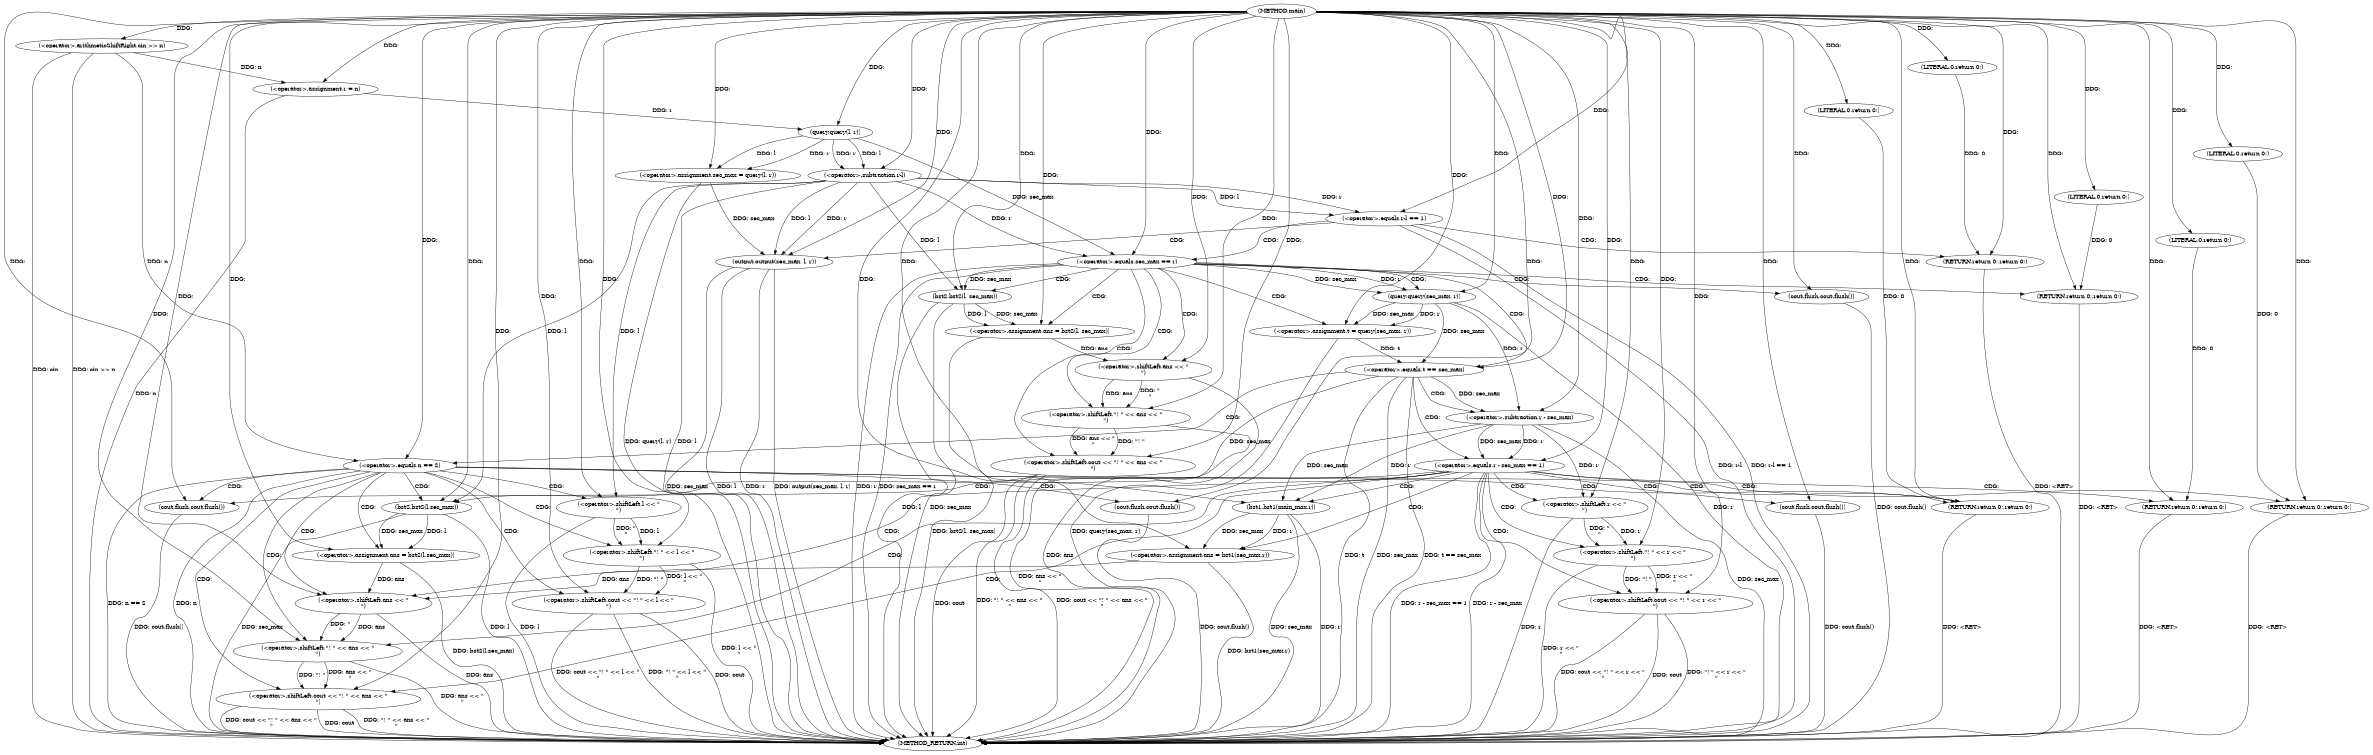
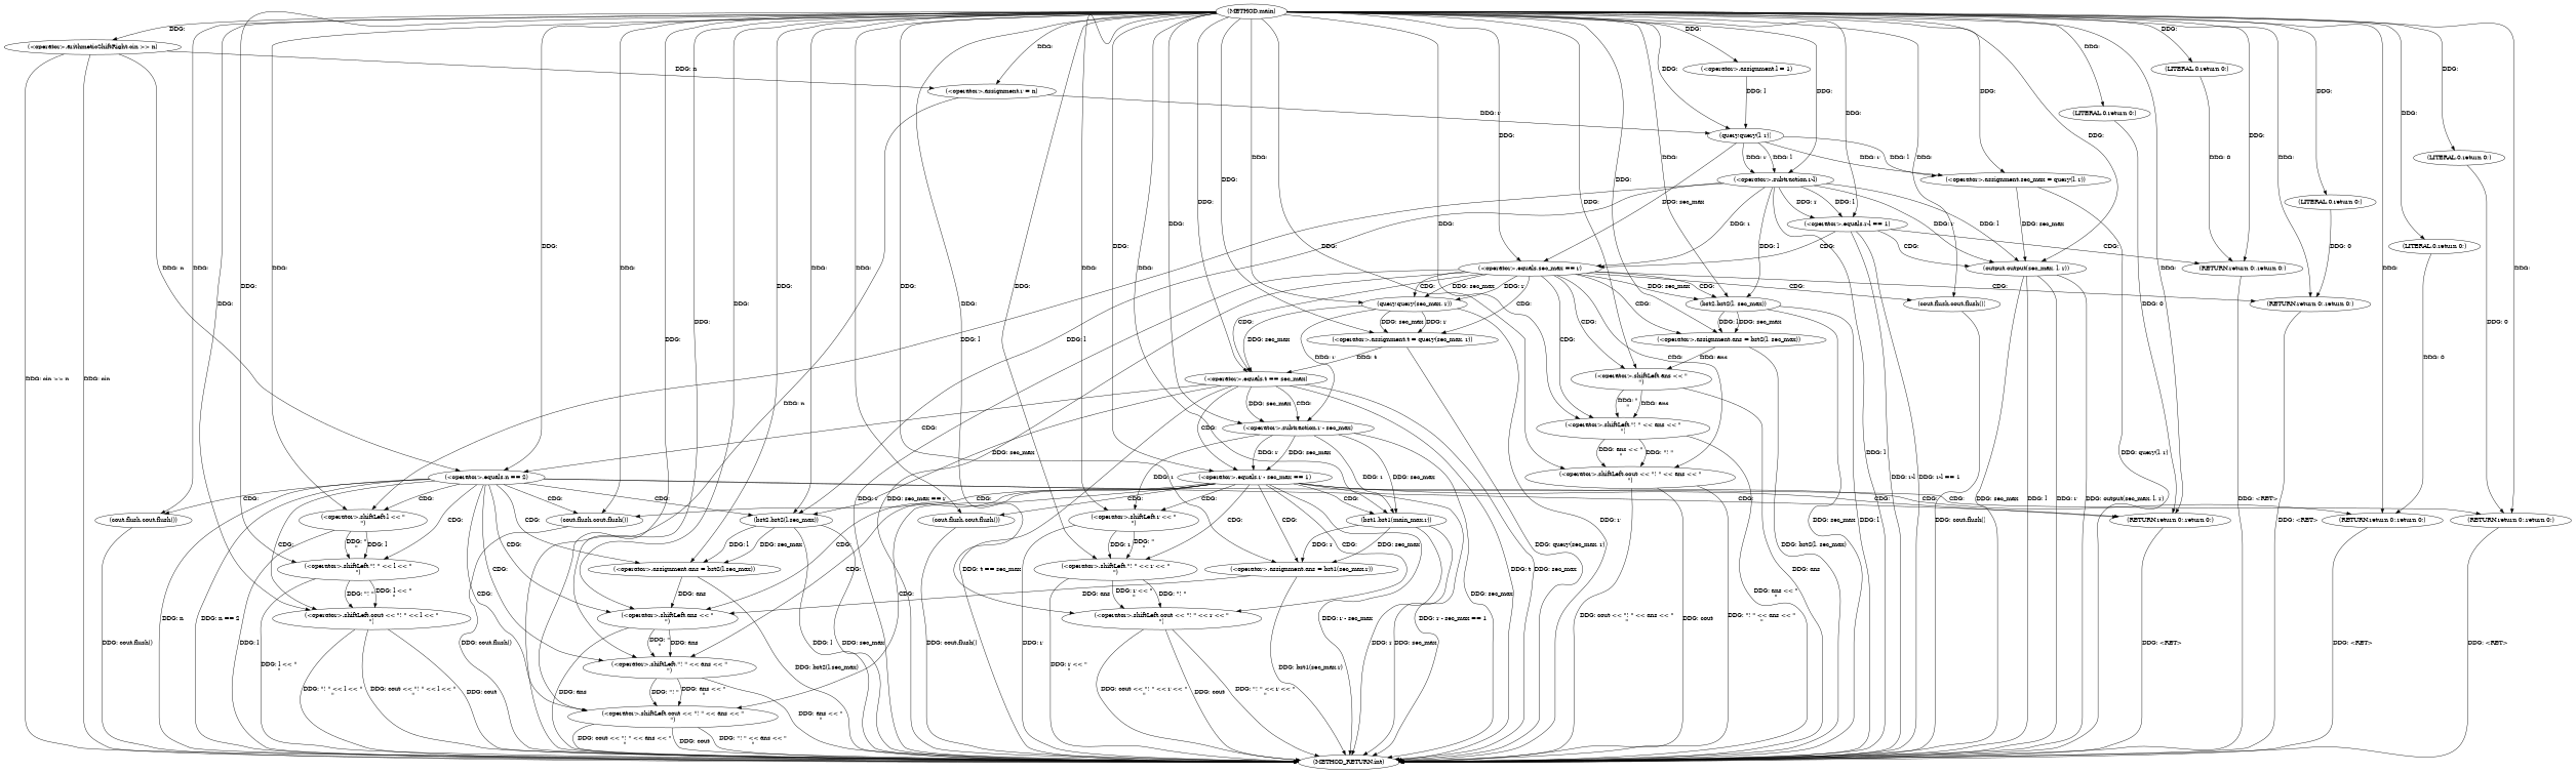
  digraph {
    n1 [label="(METHOD,main)"]
    n2 [label="(<operator>.arithmeticShiftRight,cin >> n)"]
+   n3 [label="(<operator>.assignment,l = 1)"]
    n4 [label="(<operator>.assignment,r = n)"]
    n5 [label="(<operator>.assignment,sec_max = query(l, r))"]
    n6 [label="(<operator>.assignment,t = query(sec_max, r))"]
    n7 [label="(<operator>.shiftLeft,cout << \"! \" << ans << \"\n\")"]
    n8 [label="(cout.flush,cout.flush())"]
    n9 [label="(RETURN,return 0;,return 0;)"]
    n10 [label="(<operator>.equals,r-l == 1)"]
    n11 [label="(<operator>.equals,sec_max == r)"]
    n12 [label="(<operator>.equals,t == sec_max)"]
    n13 [label="(LITERAL,0,return 0;)"]
    n14 [label="(query,query(l, r))"]
    n15 [label="(output,output(sec_max, l, r))"]
    n16 [label="(RETURN,return 0;,return 0;)"]
    n17 [label="(<operator>.assignment,ans = bst2(l, sec_max))"]
    n18 [label="(<operator>.shiftLeft,cout << \"! \" << ans << \"\n\")"]
    n19 [label="(cout.flush,cout.flush())"]
    n20 [label="(RETURN,return 0;,return 0;)"]
    n21 [label="(query,query(sec_max, r))"]
    n22 [label="(<operator>.assignment,ans = bst1(sec_max,r))"]
    n23 [label="(<operator>.shiftLeft,\"! \" << ans << \"\n\")"]
    n24 [label="(<operator>.subtraction,r-l)"]
    n25 [label="(LITERAL,0,return 0;)"]
    n26 [label="(LITERAL,0,return 0;)"]
    n27 [label="(<operator>.equals,r - sec_max == 1)"]
    n28 [label="(<operator>.assignment,ans = bst2(l,sec_max))"]
    n29 [label="(<operator>.shiftLeft,ans << \"\n\")"]
    n30 [label="(bst2,bst2(l, sec_max))"]
    n31 [label="(<operator>.shiftLeft,\"! \" << ans << \"\n\")"]
    n32 [label="(<operator>.shiftLeft,cout << \"! \" << r << \"\n\")"]
    n33 [label="(cout.flush,cout.flush())"]
    n34 [label="(RETURN,return 0;,return 0;)"]
    n35 [label="(bst1,bst1(main_max,r))"]
    n36 [label="(<operator>.equals,n == 2)"]
    n37 [label="(<operator>.shiftLeft,ans << \"\n\")"]
    n38 [label="(<operator>.subtraction,r - sec_max)"]
    n39 [label="(LITERAL,0,return 0;)"]
    n40 [label="(<operator>.shiftLeft,cout << \"! \" << l << \"\n\")"]
    n41 [label="(cout.flush,cout.flush())"]
    n42 [label="(RETURN,return 0;,return 0;)"]
    n43 [label="(bst2,bst2(l,sec_max))"]
    n44 [label="(<operator>.shiftLeft,\"! \" << r << \"\n\")"]
    n45 [label="(LITERAL,0,return 0;)"]
    n46 [label="(<operator>.shiftLeft,r << \"\n\")"]
    n47 [label="(<operator>.shiftLeft,\"! \" << l << \"\n\")"]
    n48 [label="(<operator>.shiftLeft,l << \"\n\")"]
    n49 [label="(METHOD_RETURN,int)"]
    n1 -> n2 [label="DDG: "]
+   n1 -> n3 [label="DDG: "]
    n1 -> n4 [label="DDG: "]
    n1 -> n5 [label="DDG: "]
    n1 -> n6 [label="DDG: "]
    n1 -> n7 [label="DDG: "]
    n1 -> n8 [label="DDG: "]
    n1 -> n9 [label="DDG: "]
    n1 -> n10 [label="DDG: "]
    n1 -> n11 [label="DDG: "]
    n1 -> n12 [label="DDG: "]
    n1 -> n13 [label="DDG: "]
    n1 -> n14 [label="DDG: "]
    n1 -> n15 [label="DDG: "]
    n1 -> n16 [label="DDG: "]
    n1 -> n17 [label="DDG: "]
    n1 -> n18 [label="DDG: "]
    n1 -> n19 [label="DDG: "]
    n1 -> n20 [label="DDG: "]
    n1 -> n21 [label="DDG: "]
    n1 -> n22 [label="DDG: "]
    n1 -> n23 [label="DDG: "]
    n1 -> n24 [label="DDG: "]
    n1 -> n25 [label="DDG: "]
    n1 -> n26 [label="DDG: "]
    n1 -> n27 [label="DDG: "]
    n1 -> n28 [label="DDG: "]
    n1 -> n29 [label="DDG: "]
    n1 -> n30 [label="DDG: "]
    n1 -> n31 [label="DDG: "]
    n1 -> n32 [label="DDG: "]
    n1 -> n33 [label="DDG: "]
    n1 -> n34 [label="DDG: "]
    n1 -> n35 [label="DDG: "]
    n1 -> n36 [label="DDG: "]
    n1 -> n37 [label="DDG: "]
    n1 -> n38 [label="DDG: "]
    n1 -> n39 [label="DDG: "]
    n1 -> n40 [label="DDG: "]
    n1 -> n41 [label="DDG: "]
    n1 -> n42 [label="DDG: "]
    n1 -> n43 [label="DDG: "]
    n1 -> n44 [label="DDG: "]
    n1 -> n45 [label="DDG: "]
    n1 -> n46 [label="DDG: "]
    n1 -> n47 [label="DDG: "]
    n1 -> n48 [label="DDG: "]
    n2 -> n4 [label="DDG: n"]
    n2 -> n36 [label="DDG: n"]
    n2 -> n49 [label="DDG: cin >> n"]
    n2 -> n49 [label="DDG: cin"]
+   n3 -> n14 [label="DDG: l"]
    n4 -> n14 [label="DDG: r"]
    n4 -> n49 [label="DDG: n"]
    n5 -> n15 [label="DDG: sec_max"]
    n5 -> n49 [label="DDG: query(l, r)"]
    n6 -> n12 [label="DDG: t"]
    n6 -> n49 [label="DDG: query(sec_max, r)"]
    n7 -> n49 [label="DDG: cout"]
    n7 -> n49 [label="DDG: \"! \" << ans << \"\n\""]
    n7 -> n49 [label="DDG: cout << \"! \" << ans << \"\n\""]
    n8 -> n49 [label="DDG: cout.flush()"]
    n9 -> n49 [label="DDG: <RET>"]
    n10 -> n11 [label="CDG: "]
    n10 -> n15 [label="CDG: "]
    n10 -> n16 [label="CDG: "]
    n10 -> n49 [label="DDG: r-l"]
    n10 -> n49 [label="DDG: r-l == 1"]
    n11 -> n6 [label="CDG: "]
    n11 -> n12 [label="CDG: "]
    n11 -> n17 [label="CDG: "]
    n11 -> n18 [label="CDG: "]
    n11 -> n19 [label="CDG: "]
    n11 -> n20 [label="CDG: "]
    n11 -> n21 [label="DDG: sec_max"]
    n11 -> n21 [label="DDG: r"]
    n11 -> n21 [label="CDG: "]
    n11 -> n30 [label="DDG: sec_max"]
    n11 -> n30 [label="CDG: "]
    n11 -> n31 [label="CDG: "]
    n11 -> n37 [label="CDG: "]
    n11 -> n49 [label="DDG: r"]
    n11 -> n49 [label="DDG: sec_max == r"]
    n12 -> n27 [label="CDG: "]
    n12 -> n36 [label="CDG: "]
    n12 -> n38 [label="DDG: sec_max"]
    n12 -> n38 [label="CDG: "]
    n12 -> n43 [label="DDG: sec_max"]
    n12 -> n49 [label="DDG: t"]
    n12 -> n49 [label="DDG: sec_max"]
    n12 -> n49 [label="DDG: t == sec_max"]
    n13 -> n9 [label="DDG: 0"]
    n14 -> n5 [label="DDG: r"]
    n14 -> n5 [label="DDG: l"]
    n14 -> n11 [label="DDG: sec_max"]
    n14 -> n24 [label="DDG: r"]
    n14 -> n24 [label="DDG: l"]
    n15 -> n49 [label="DDG: sec_max"]
    n15 -> n49 [label="DDG: l"]
    n15 -> n49 [label="DDG: r"]
    n15 -> n49 [label="DDG: output(sec_max, l, r)"]
    n16 -> n49 [label="DDG: <RET>"]
    n17 -> n37 [label="DDG: ans"]
    n17 -> n49 [label="DDG: bst2(l, sec_max)"]
    n18 -> n49 [label="DDG: cout"]
    n18 -> n49 [label="DDG: \"! \" << ans << \"\n\""]
    n18 -> n49 [label="DDG: cout << \"! \" << ans << \"\n\""]
    n19 -> n49 [label="DDG: cout.flush()"]
    n20 -> n49 [label="DDG: <RET>"]
    n21 -> n6 [label="DDG: r"]
    n21 -> n6 [label="DDG: sec_max"]
    n21 -> n12 [label="DDG: sec_max"]
    n21 -> n38 [label="DDG: r"]
    n21 -> n49 [label="DDG: r"]
    n22 -> n29 [label="DDG: ans"]
    n22 -> n49 [label="DDG: bst1(sec_max,r)"]
    n23 -> n7 [label="DDG: ans << \"\n\""]
    n23 -> n7 [label="DDG: \"! \""]
    n23 -> n49 [label="DDG: ans << \"\n\""]
    n24 -> n10 [label="DDG: l"]
    n24 -> n10 [label="DDG: r"]
    n24 -> n11 [label="DDG: r"]
    n24 -> n15 [label="DDG: r"]
    n24 -> n15 [label="DDG: l"]
    n24 -> n30 [label="DDG: l"]
    n24 -> n43 [label="DDG: l"]
    n24 -> n48 [label="DDG: l"]
    n24 -> n49 [label="DDG: l"]
    n25 -> n16 [label="DDG: 0"]
    n26 -> n20 [label="DDG: 0"]
    n27 -> n7 [label="CDG: "]
    n27 -> n8 [label="CDG: "]
    n27 -> n9 [label="CDG: "]
    n27 -> n22 [label="CDG: "]
    n27 -> n23 [label="CDG: "]
    n27 -> n29 [label="CDG: "]
    n27 -> n32 [label="CDG: "]
    n27 -> n33 [label="CDG: "]
    n27 -> n34 [label="CDG: "]
    n27 -> n35 [label="CDG: "]
    n27 -> n44 [label="CDG: "]
    n27 -> n46 [label="CDG: "]
    n27 -> n49 [label="DDG: r - sec_max"]
    n27 -> n49 [label="DDG: r - sec_max == 1"]
    n28 -> n29 [label="DDG: ans"]
    n28 -> n49 [label="DDG: bst2(l,sec_max)"]
    n29 -> n23 [label="DDG: \"\n\""]
    n29 -> n23 [label="DDG: ans"]
    n29 -> n49 [label="DDG: ans"]
    n30 -> n17 [label="DDG: l"]
    n30 -> n17 [label="DDG: sec_max"]
    n30 -> n49 [label="DDG: l"]
    n30 -> n49 [label="DDG: sec_max"]
    n31 -> n18 [label="DDG: \"! \""]
    n31 -> n18 [label="DDG: ans << \"\n\""]
    n31 -> n49 [label="DDG: ans << \"\n\""]
    n32 -> n49 [label="DDG: cout"]
    n32 -> n49 [label="DDG: \"! \" << r << \"\n\""]
    n32 -> n49 [label="DDG: cout << \"! \" << r << \"\n\""]
    n33 -> n49 [label="DDG: cout.flush()"]
    n34 -> n49 [label="DDG: <RET>"]
    n35 -> n22 [label="DDG: sec_max"]
    n35 -> n22 [label="DDG: r"]
    n35 -> n49 [label="DDG: sec_max"]
    n35 -> n49 [label="DDG: r"]
    n36 -> n7 [label="CDG: "]
    n36 -> n8 [label="CDG: "]
    n36 -> n9 [label="CDG: "]
    n36 -> n23 [label="CDG: "]
    n36 -> n28 [label="CDG: "]
    n36 -> n29 [label="CDG: "]
    n36 -> n40 [label="CDG: "]
    n36 -> n41 [label="CDG: "]
    n36 -> n42 [label="CDG: "]
    n36 -> n43 [label="CDG: "]
    n36 -> n47 [label="CDG: "]
    n36 -> n48 [label="CDG: "]
    n36 -> n49 [label="DDG: n"]
    n36 -> n49 [label="DDG: n == 2"]
    n37 -> n31 [label="DDG: \"\n\""]
    n37 -> n31 [label="DDG: ans"]
    n37 -> n49 [label="DDG: ans"]
    n38 -> n27 [label="DDG: sec_max"]
    n38 -> n27 [label="DDG: r"]
    n38 -> n35 [label="DDG: sec_max"]
    n38 -> n35 [label="DDG: r"]
    n38 -> n46 [label="DDG: r"]
    n38 -> n49 [label="DDG: sec_max"]
    n39 -> n34 [label="DDG: 0"]
    n40 -> n49 [label="DDG: cout"]
    n40 -> n49 [label="DDG: \"! \" << l << \"\n\""]
    n40 -> n49 [label="DDG: cout << \"! \" << l << \"\n\""]
    n41 -> n49 [label="DDG: cout.flush()"]
    n42 -> n49 [label="DDG: <RET>"]
    n43 -> n28 [label="DDG: sec_max"]
    n43 -> n28 [label="DDG: l"]
    n43 -> n49 [label="DDG: l"]
    n43 -> n49 [label="DDG: sec_max"]
    n44 -> n32 [label="DDG: r << \"\n\""]
    n44 -> n32 [label="DDG: \"! \""]
    n44 -> n49 [label="DDG: r << \"\n\""]
    n45 -> n42 [label="DDG: 0"]
    n46 -> n44 [label="DDG: r"]
    n46 -> n44 [label="DDG: \"\n\""]
    n46 -> n49 [label="DDG: r"]
    n47 -> n40 [label="DDG: \"! \""]
    n47 -> n40 [label="DDG: l << \"\n\""]
    n47 -> n49 [label="DDG: l << \"\n\""]
    n48 -> n47 [label="DDG: \"\n\""]
    n48 -> n47 [label="DDG: l"]
    n48 -> n49 [label="DDG: l"]
  }
